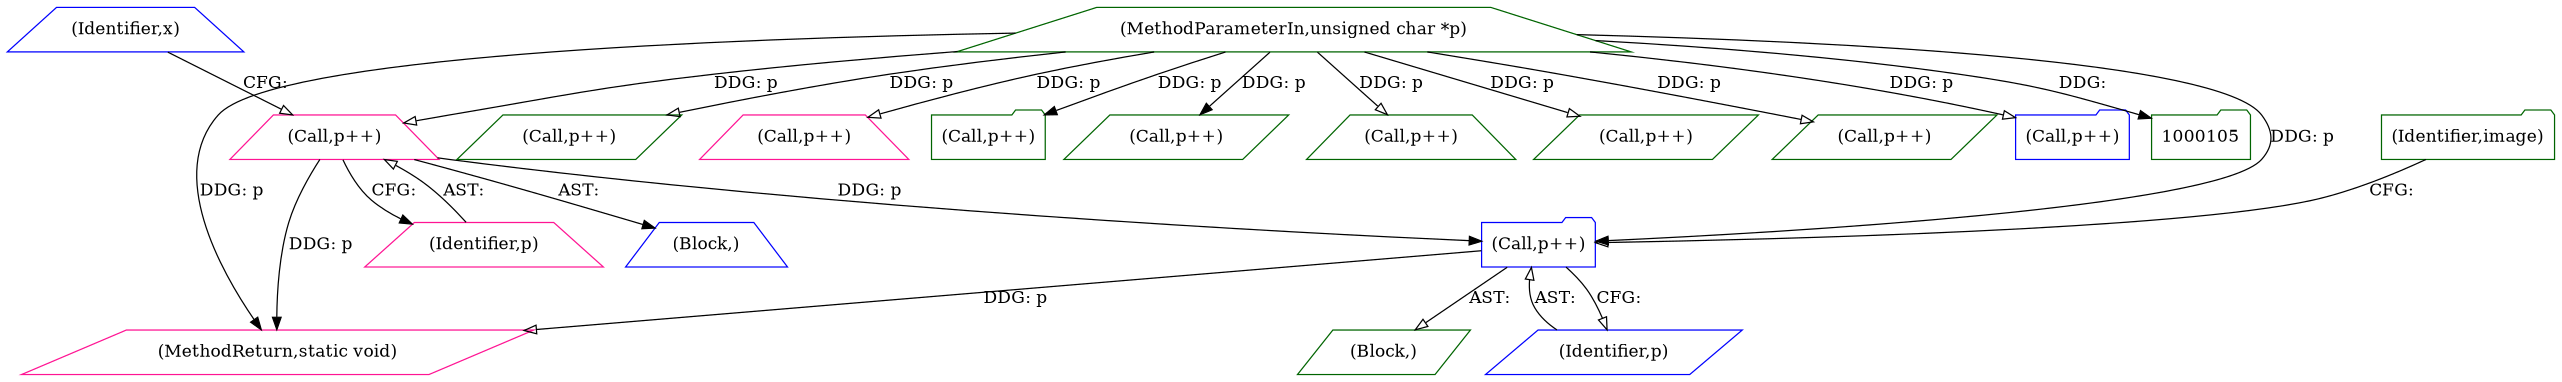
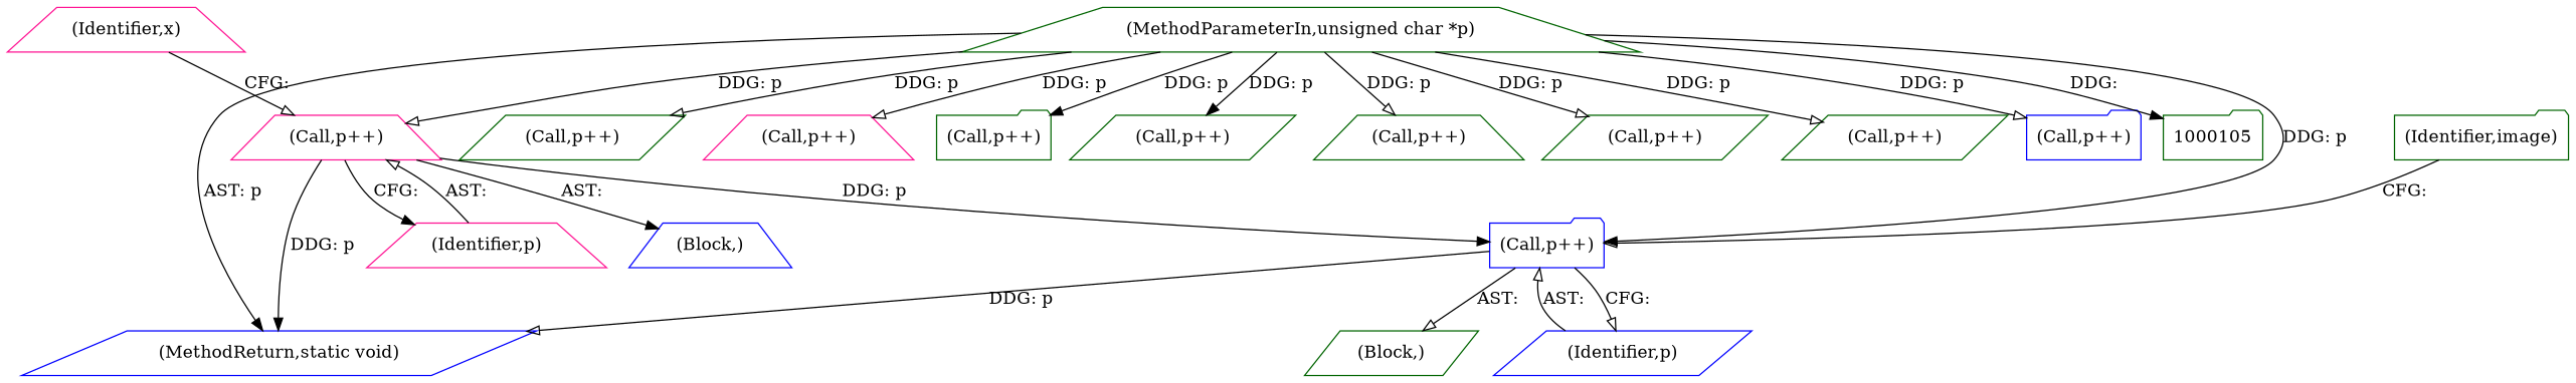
  digraph {
    node [color=darkgreen shape=trapezium]
    edge [arrowhead=onormal]
    n1 [color=deeppink label="(Call,p++)"]
    n2 [color=blue label="(Call,p++)" shape=folder]
    n3 [color=blue label="(Block,)"]
-   n4 [color=deeppink label="(MethodReturn,static void)" shape=parallelogram]
+   n4 [color=blue label="(MethodReturn,static void)" shape=parallelogram]
    n5 [color=deeppink label="(Identifier,p)"]
    n6 [color=blue label="(Identifier,p)" shape=parallelogram]
    n7 [label="(Block,)" shape=parallelogram]
    n8 [label="(MethodParameterIn,unsigned char *p)"]
    n9 [label="(Call,p++)" shape=parallelogram]
    n10 [color=deeppink label="(Call,p++)"]
    n11 [label="(Call,p++)" shape=folder]
    n12 [label="(Call,p++)" shape=parallelogram]
    n13 [label="(Call,p++)"]
    n14 [label="(Call,p++)" shape=parallelogram]
    n15 [label="(Call,p++)" shape=parallelogram]
    n16 [color=blue label="(Call,p++)" shape=folder]
    1000105 [shape=folder]
    n18 [label="(Identifier,image)" shape=folder]
-   n19 [color=blue label="(Identifier,x)"]
+   n19 [color=deeppink label="(Identifier,x)"]
    n1 -> n2 [arrowhead=normal label="DDG: p"]
    n1 -> n3 [arrowhead=normal label="AST: "]
    n1 -> n4 [arrowhead=normal label="DDG: p"]
    n1 -> n5 [arrowhead=normal label="CFG: "]
    n2 -> n4 [label="DDG: p"]
    n2 -> n6 [label="CFG: "]
    n2 -> n7 [label="AST: "]
    n5 -> n1 [label="AST: "]
    n6 -> n2 [label="AST: "]
    n8 -> n1 [label="DDG: p"]
    n8 -> n2 [arrowhead=normal label="DDG: p"]
-   n8 -> n4 [arrowhead=normal label="DDG: p"]
+   n8 -> n4 [arrowhead=normal label="AST: p"]
    n8 -> n9 [label="DDG: p"]
    n8 -> n10 [label="DDG: p"]
    n8 -> n11 [arrowhead=normal label="DDG: p"]
    n8 -> n12 [arrowhead=normal label="DDG: p"]
    n8 -> n13 [label="DDG: p"]
    n8 -> n14 [label="DDG: p"]
    n8 -> n15 [label="DDG: p"]
    n8 -> n16 [label="DDG: p"]
    n8 -> 1000105 [arrowhead=normal label="DDG: "]
    n18 -> n2 [label="CFG: "]
    n19 -> n1 [label="CFG: "]
  }
